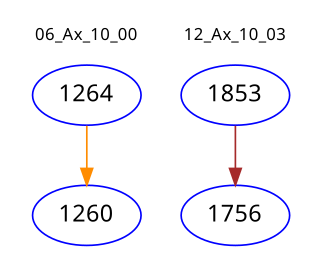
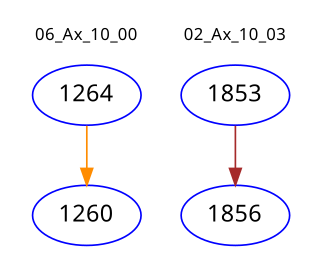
  digraph {
    fontname="Noto Sans"
    node [color=blue fontname="Noto Sans"]
    edge [fontname="Noto Sans"]
    n1 [label=1264]
    n2 [label=1260]
    n3 [label=1853]
-   n4 [label=1756]
+   n4 [label=1856]
    subgraph cluster_1 {
      color=white
      fontsize=10
      label="06_Ax_10_00"
      n1
      n2
    }
    subgraph cluster_2 {
      color=white
      fontsize=10
-     label="12_Ax_10_03"
+     label="02_Ax_10_03"
      n3
      n4
    }
    n1 -> n2 [color=darkorange]
    n3 -> n4 [color=brown]
  }
